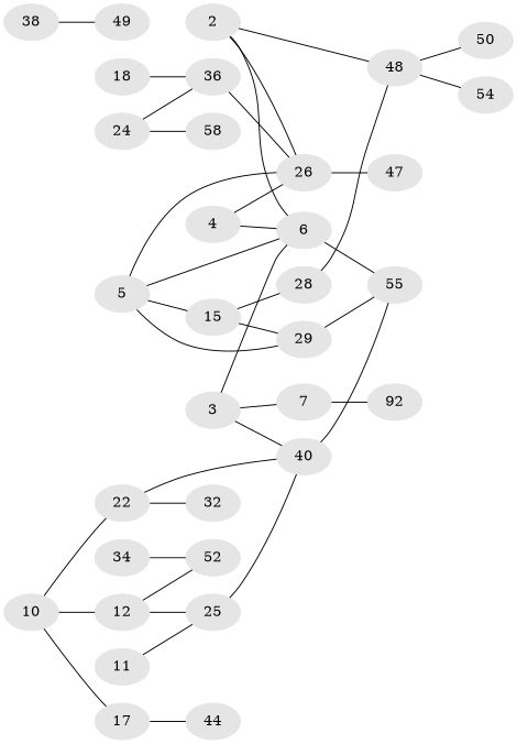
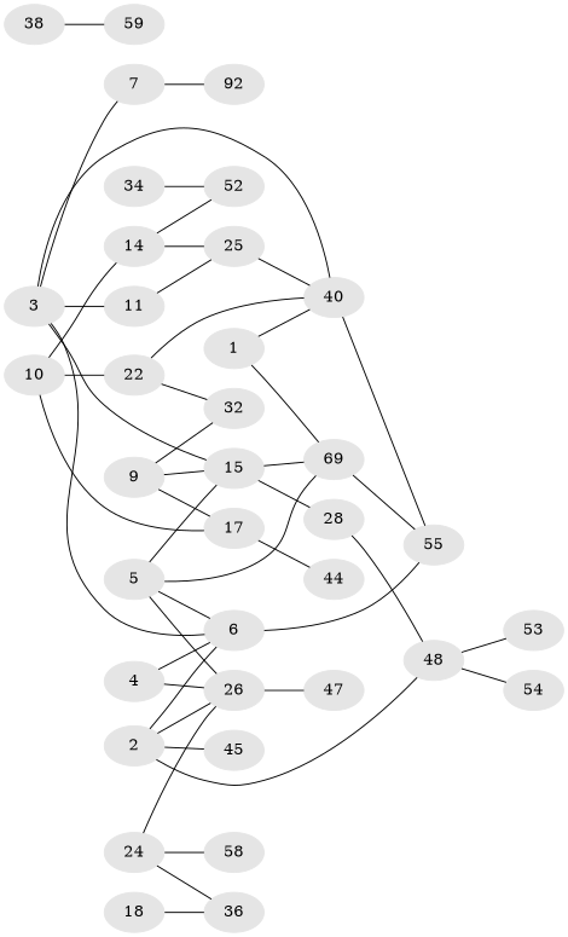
  graph {
    rankdir=LR
    node [color=gray90 style=filled]
    edge [weight=1.0]
-   29
+   1
+   29 [label=69]
    40
    55
    2
    6
    26
+   45
    48
    47
-   50
+   50 [label=53]
    54
    3
    7
    11
    15
    n17 [label=92]
    25
    28
    4
    5
+   9
    17
    32
    44
    10
-   12
+   12 [label=14]
    22
    52
    18
    36
    24
    58
    34
    38
-   49
+   49 [label=59]
+   1 -- 29
+   1 -- 40
    29 -- 55
    40 -- 55
    2 -- 6
    2 -- 26
+   2 -- 45
    2 -- 48
    6 -- 55 [weight=2.0]
    26 -- 47
    48 -- 50
    48 -- 54
    3 -- 40
    3 -- 6
    3 -- 7
+   3 -- 11
+   3 -- 15
    7 -- n17
    11 -- 25
    15 -- 29
    15 -- 28
    25 -- 40
    28 -- 48
    4 -- 6 [weight=2.0]
    4 -- 26
    5 -- 29
    5 -- 6
    5 -- 26
    5 -- 15
+   9 -- 15
+   9 -- 17
+   9 -- 32
    17 -- 44
    10 -- 17
    10 -- 12
    10 -- 22
    12 -- 25
    12 -- 52
    22 -- 40
    22 -- 32 [weight=3.0]
    18 -- 36 [weight=2.0]
-   36 -- 26
+   24 -- 26
    24 -- 36
    24 -- 58
    34 -- 52
    38 -- 49
  }
